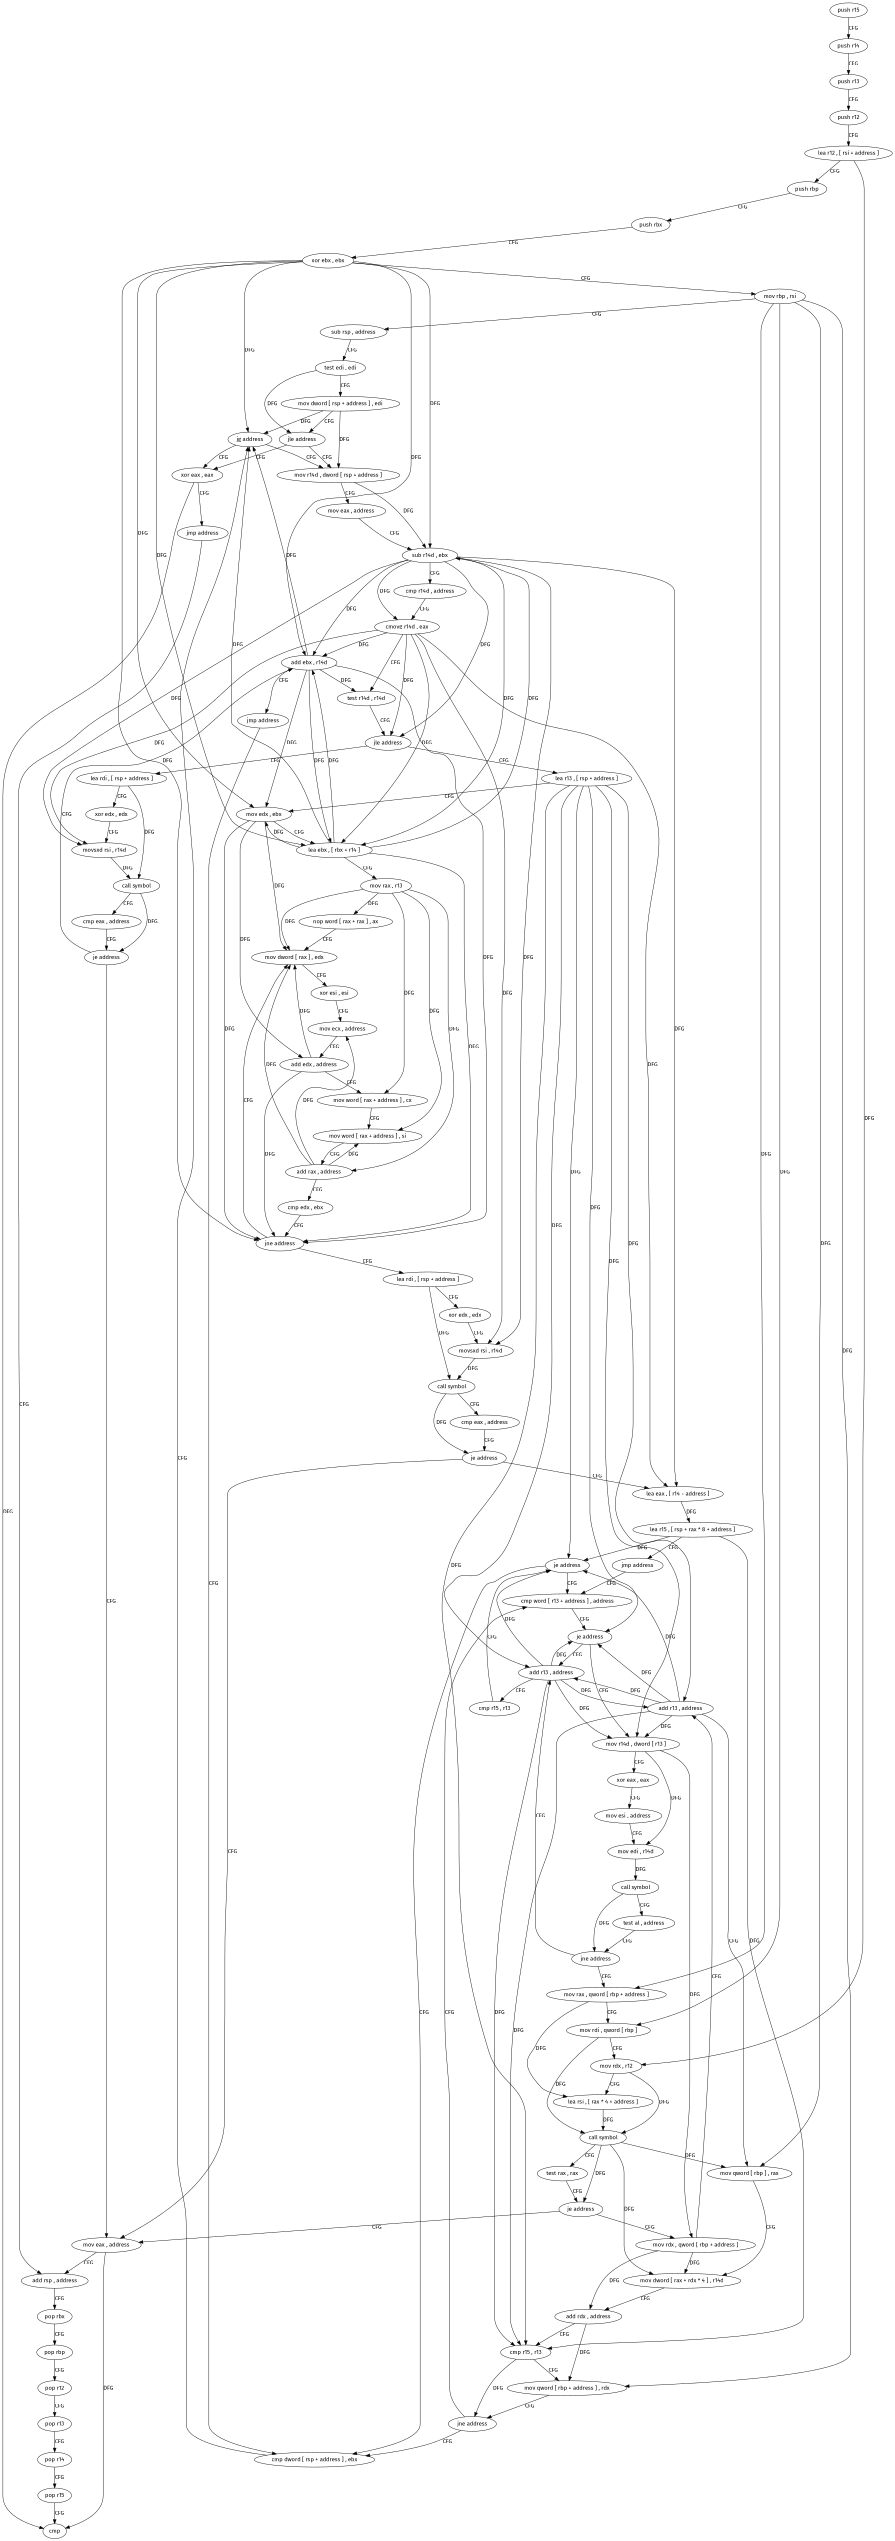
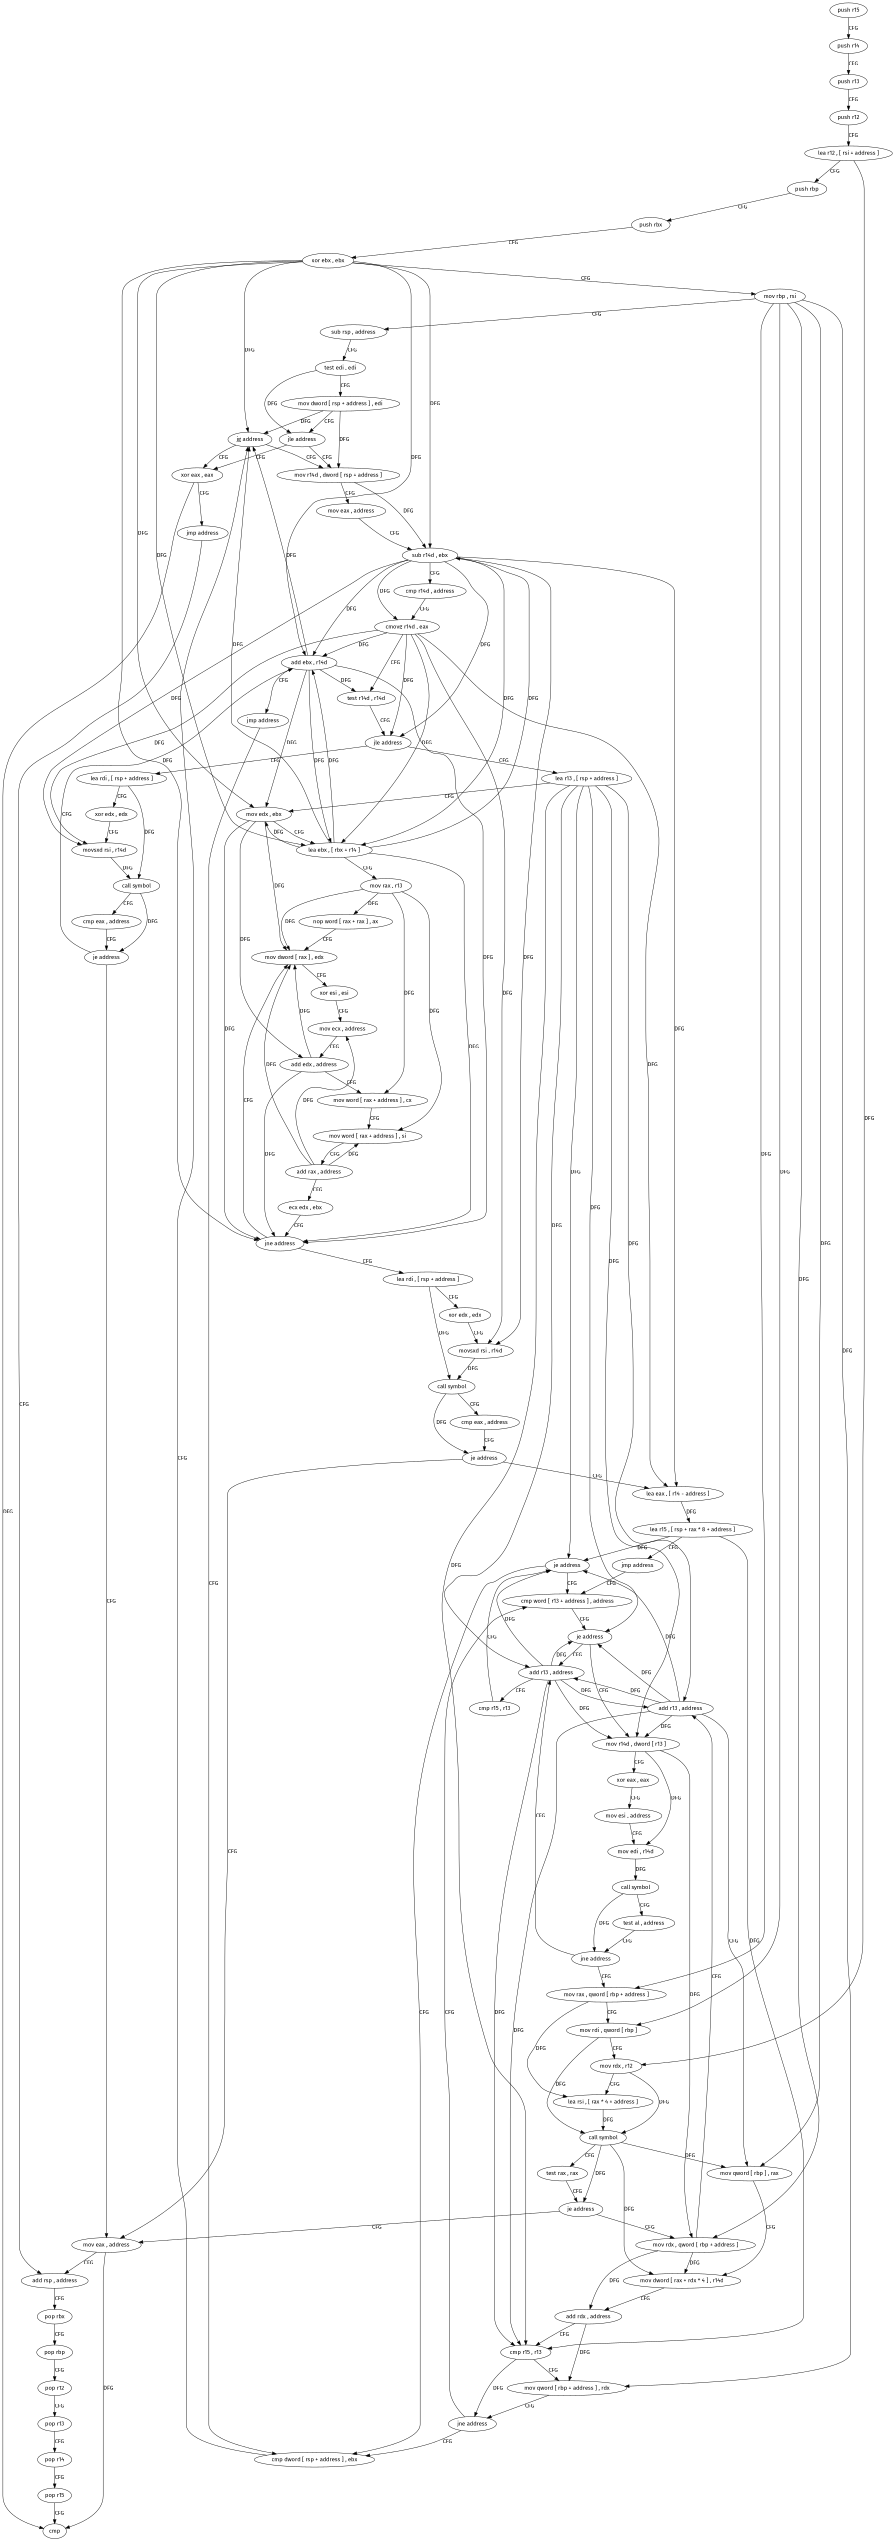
  digraph {
    fontname="Fira Sans"
    node [fontname="Fira Sans"]
    edge [fontname="Fira Sans"]
    n1 [label="push r15"]
    n2 [label="push r14"]
    n3 [label="push r13"]
    n4 [label="push r12"]
    n5 [label="lea r12 , [ rsi + address ]"]
    n6 [label="push rbp"]
    n7 [label="mov rdx , r12"]
    n8 [label="push rbx"]
    n9 [label="lea rsi , [ rax * 4 + address ]"]
    n10 [label="call symbol"]
    n11 [label="xor ebx , ebx"]
    n12 [label="mov rbp , rsi"]
    n13 [label="sub r14d , ebx"]
    n14 [label="add ebx , r14d"]
    n15 [label="mov edx , ebx"]
    n16 [label="lea ebx , [ rbx + r14 ]"]
    n17 [label="jne address"]
    n18 [label="jg address"]
    n19 [label="sub rsp , address"]
    n20 [label="mov rax , qword [ rbp + address ]"]
    n21 [label="mov rdi , qword [ rbp ]"]
    n22 [label="mov rdx , qword [ rbp + address ]"]
    n23 [label="mov qword [ rbp ] , rax"]
    n24 [label="mov qword [ rbp + address ] , rdx"]
    n25 [label="cmp r14d , address"]
    n26 [label="cmovg r14d , eax"]
    n27 [label="jle address"]
    n28 [label="movsxd rsi , r14d"]
    n29 [label="movsxd rsi , r14d"]
    n30 [label="lea eax , [ r14 - address ]"]
    n31 [label="test r14d , r14d"]
    n32 [label="jmp address"]
    n33 [label="mov dword [ rax ] , edx"]
    n34 [label="add edx , address"]
    n35 [label="mov rax , r13"]
    n36 [label="lea rdi , [ rsp + address ]"]
    n37 [label="mov r14d , dword [ rsp + address ]"]
    n38 [label="xor eax , eax"]
    n39 [label="test edi , edi"]
    n40 [label="add r13 , address"]
    n41 [label="mov dword [ rax + rdx * 4 ] , r14d"]
    n42 [label="add rdx , address"]
    n43 [label="jne address"]
    n44 [label="mov dword [ rsp + address ] , edi"]
    n45 [label="jle address"]
    n46 [label="mov eax , address"]
    n47 [label="jmp address"]
    n48 [label=cmp]
    n49 [label="add rsp , address"]
    n50 [label="pop rbx"]
    n51 [label="pop rbp"]
    n52 [label="lea rdi , [ rsp + address ]"]
    n53 [label="lea r13 , [ rsp + address ]"]
    n54 [label="call symbol"]
    n55 [label="call symbol"]
    n56 [label="lea r15 , [ rsp + rax * 8 + address ]"]
    n57 [label="xor edx , edx"]
    n58 [label="je address"]
    n59 [label="add r13 , address"]
    n60 [label="mov r14d , dword [ r13 ]"]
    n61 [label="je address"]
    n62 [label="cmp r15 , r13"]
    n63 [label="cmp eax , address"]
    n64 [label="je address"]
    n65 [label="cmp r15 , r13"]
    n66 [label="xor eax , eax"]
    n67 [label="mov edi , r14d"]
    n68 [label="cmp dword [ rsp + address ] , ebx"]
    n69 [label="cmp word [ r13 + address ] , address"]
    n70 [label="pop r12"]
    n71 [label="pop r13"]
    n72 [label="pop r14"]
    n73 [label="pop r15"]
    n74 [label="mov eax , address"]
    n75 [label="xor esi , esi"]
    n76 [label="mov word [ rax + address ] , cx"]
    n77 [label="nop word [ rax + rax ] , ax"]
    n78 [label="mov word [ rax + address ] , si"]
    n79 [label="add rax , address"]
    n80 [label="mov ecx , address"]
-   n81 [label="cmp edx , ebx"]
+   n81 [label="ecx edx , ebx"]
    n82 [label="xor edx , edx"]
    n83 [label="cmp eax , address"]
    n84 [label="je address"]
    n85 [label="jmp address"]
    n86 [label="mov esi , address"]
    n87 [label="call symbol"]
    n88 [label="test al , address"]
    n89 [label="jne address"]
    n90 [label="test rax , rax"]
    n91 [label="je address"]
    n1 -> n2 [label=CFG]
    n2 -> n3 [label=CFG]
    n3 -> n4 [label=CFG]
    n4 -> n5 [label=CFG]
    n5 -> n6 [label=CFG]
    n5 -> n7 [label=DFG]
    n6 -> n8 [label=CFG]
    n7 -> n9 [label=CFG]
    n7 -> n10 [label=DFG]
    n8 -> n11 [label=CFG]
    n9 -> n10 [label=DFG]
    n10 -> n23 [label=DFG]
    n10 -> n41 [label=DFG]
    n10 -> n90 [label=CFG]
    n10 -> n91 [label=DFG]
    n11 -> n12 [label=CFG]
    n11 -> n13 [label=DFG]
    n11 -> n14 [label=DFG]
    n11 -> n15 [label=DFG]
    n11 -> n16 [label=DFG]
    n11 -> n17 [label=DFG]
    n11 -> n18 [label=DFG]
    n12 -> n19 [label=CFG]
    n12 -> n20 [label=DFG]
    n12 -> n21 [label=DFG]
+   n12 -> n22 [label=DFG]
    n12 -> n23 [label=DFG]
    n12 -> n24 [label=DFG]
    n13 -> n14 [label=DFG]
    n13 -> n16 [label=DFG]
    n13 -> n25 [label=CFG]
    n13 -> n26 [label=DFG]
    n13 -> n27 [label=DFG]
    n13 -> n28 [label=DFG]
    n13 -> n29 [label=DFG]
    n13 -> n30 [label=DFG]
    n14 -> n15 [label=DFG]
    n14 -> n16 [label=DFG]
    n14 -> n17 [label=DFG]
    n14 -> n18 [label=DFG]
    n14 -> n31 [label=DFG]
    n14 -> n32 [label=CFG]
    n15 -> n16 [label=CFG]
    n15 -> n17 [label=DFG]
    n15 -> n33 [label=DFG]
    n15 -> n34 [label=DFG]
    n16 -> n13 [label=DFG]
    n16 -> n14 [label=DFG]
    n16 -> n15 [label=DFG]
    n16 -> n17 [label=DFG]
    n16 -> n18 [label=DFG]
    n16 -> n35 [label=CFG]
    n17 -> n33 [label=CFG]
    n17 -> n36 [label=CFG]
    n18 -> n37 [label=CFG]
    n18 -> n38 [label=CFG]
    n19 -> n39 [label=CFG]
    n20 -> n9 [label=DFG]
    n20 -> n21 [label=CFG]
    n21 -> n7 [label=CFG]
    n21 -> n10 [label=DFG]
    n22 -> n40 [label=CFG]
    n22 -> n41 [label=DFG]
    n22 -> n42 [label=DFG]
    n23 -> n41 [label=CFG]
    n24 -> n43 [label=CFG]
    n25 -> n26 [label=CFG]
    n26 -> n14 [label=DFG]
    n26 -> n16 [label=DFG]
    n26 -> n27 [label=DFG]
    n26 -> n28 [label=DFG]
    n26 -> n29 [label=DFG]
    n26 -> n30 [label=DFG]
    n26 -> n31 [label=CFG]
    n27 -> n52 [label=CFG]
    n27 -> n53 [label=CFG]
    n28 -> n54 [label=DFG]
    n29 -> n55 [label=DFG]
    n30 -> n56 [label=DFG]
    n31 -> n27 [label=CFG]
    n32 -> n68 [label=CFG]
    n33 -> n75 [label=CFG]
    n34 -> n17 [label=DFG]
    n34 -> n33 [label=DFG]
    n34 -> n76 [label=CFG]
    n35 -> n33 [label=DFG]
    n35 -> n76 [label=DFG]
    n35 -> n77 [label=DFG]
    n35 -> n78 [label=DFG]
-   n35 -> n79 [label=DFG]
    n36 -> n55 [label=DFG]
    n36 -> n82 [label=CFG]
    n37 -> n13 [label=DFG]
    n37 -> n46 [label=CFG]
    n38 -> n47 [label=CFG]
    n38 -> n48 [label=DFG]
    n39 -> n44 [label=CFG]
    n39 -> n45 [label=DFG]
    n40 -> n23 [label=CFG]
    n40 -> n58 [label=DFG]
    n40 -> n59 [label=DFG]
    n40 -> n60 [label=DFG]
    n40 -> n61 [label=DFG]
    n40 -> n62 [label=DFG]
    n41 -> n42 [label=CFG]
    n42 -> n24 [label=DFG]
    n42 -> n62 [label=CFG]
    n43 -> n68 [label=CFG]
    n43 -> n69 [label=CFG]
    n44 -> n18 [label=DFG]
    n44 -> n37 [label=DFG]
    n44 -> n45 [label=CFG]
    n45 -> n37 [label=CFG]
    n45 -> n38 [label=CFG]
    n46 -> n13 [label=CFG]
    n47 -> n49 [label=CFG]
    n49 -> n50 [label=CFG]
    n50 -> n51 [label=CFG]
    n51 -> n70 [label=CFG]
    n52 -> n54 [label=DFG]
    n52 -> n57 [label=CFG]
    n53 -> n15 [label=CFG]
    n53 -> n40 [label=DFG]
    n53 -> n58 [label=DFG]
    n53 -> n59 [label=DFG]
    n53 -> n60 [label=DFG]
    n53 -> n61 [label=DFG]
    n53 -> n62 [label=DFG]
    n54 -> n63 [label=CFG]
    n54 -> n64 [label=DFG]
    n55 -> n83 [label=CFG]
    n55 -> n84 [label=DFG]
    n56 -> n61 [label=DFG]
    n56 -> n62 [label=DFG]
    n56 -> n85 [label=CFG]
    n57 -> n28 [label=CFG]
    n58 -> n59 [label=CFG]
    n58 -> n60 [label=CFG]
    n59 -> n40 [label=DFG]
    n59 -> n58 [label=DFG]
    n59 -> n60 [label=DFG]
    n59 -> n61 [label=DFG]
    n59 -> n62 [label=DFG]
    n59 -> n65 [label=CFG]
    n60 -> n22 [label=DFG]
    n60 -> n66 [label=CFG]
    n60 -> n67 [label=DFG]
    n61 -> n68 [label=CFG]
    n61 -> n69 [label=CFG]
    n62 -> n24 [label=CFG]
    n62 -> n43 [label=DFG]
    n63 -> n64 [label=CFG]
    n64 -> n14 [label=CFG]
    n64 -> n74 [label=CFG]
    n65 -> n61 [label=CFG]
    n66 -> n86 [label=CFG]
    n67 -> n87 [label=DFG]
    n68 -> n18 [label=CFG]
    n69 -> n58 [label=CFG]
    n70 -> n71 [label=CFG]
    n71 -> n72 [label=CFG]
    n72 -> n73 [label=CFG]
    n73 -> n48 [label=CFG]
    n74 -> n48 [label=DFG]
    n74 -> n49 [label=CFG]
    n75 -> n80 [label=CFG]
    n76 -> n78 [label=CFG]
    n77 -> n33 [label=CFG]
    n78 -> n79 [label=CFG]
    n79 -> n33 [label=DFG]
    n79 -> n78 [label=DFG]
    n79 -> n80 [label=DFG]
    n79 -> n81 [label=CFG]
    n80 -> n34 [label=CFG]
    n81 -> n17 [label=CFG]
    n82 -> n29 [label=CFG]
    n83 -> n84 [label=CFG]
    n84 -> n30 [label=CFG]
    n84 -> n74 [label=CFG]
    n85 -> n69 [label=CFG]
    n86 -> n67 [label=CFG]
    n87 -> n88 [label=CFG]
    n87 -> n89 [label=DFG]
    n88 -> n89 [label=CFG]
    n89 -> n20 [label=CFG]
    n89 -> n59 [label=CFG]
    n90 -> n91 [label=CFG]
    n91 -> n22 [label=CFG]
    n91 -> n74 [label=CFG]
  }
